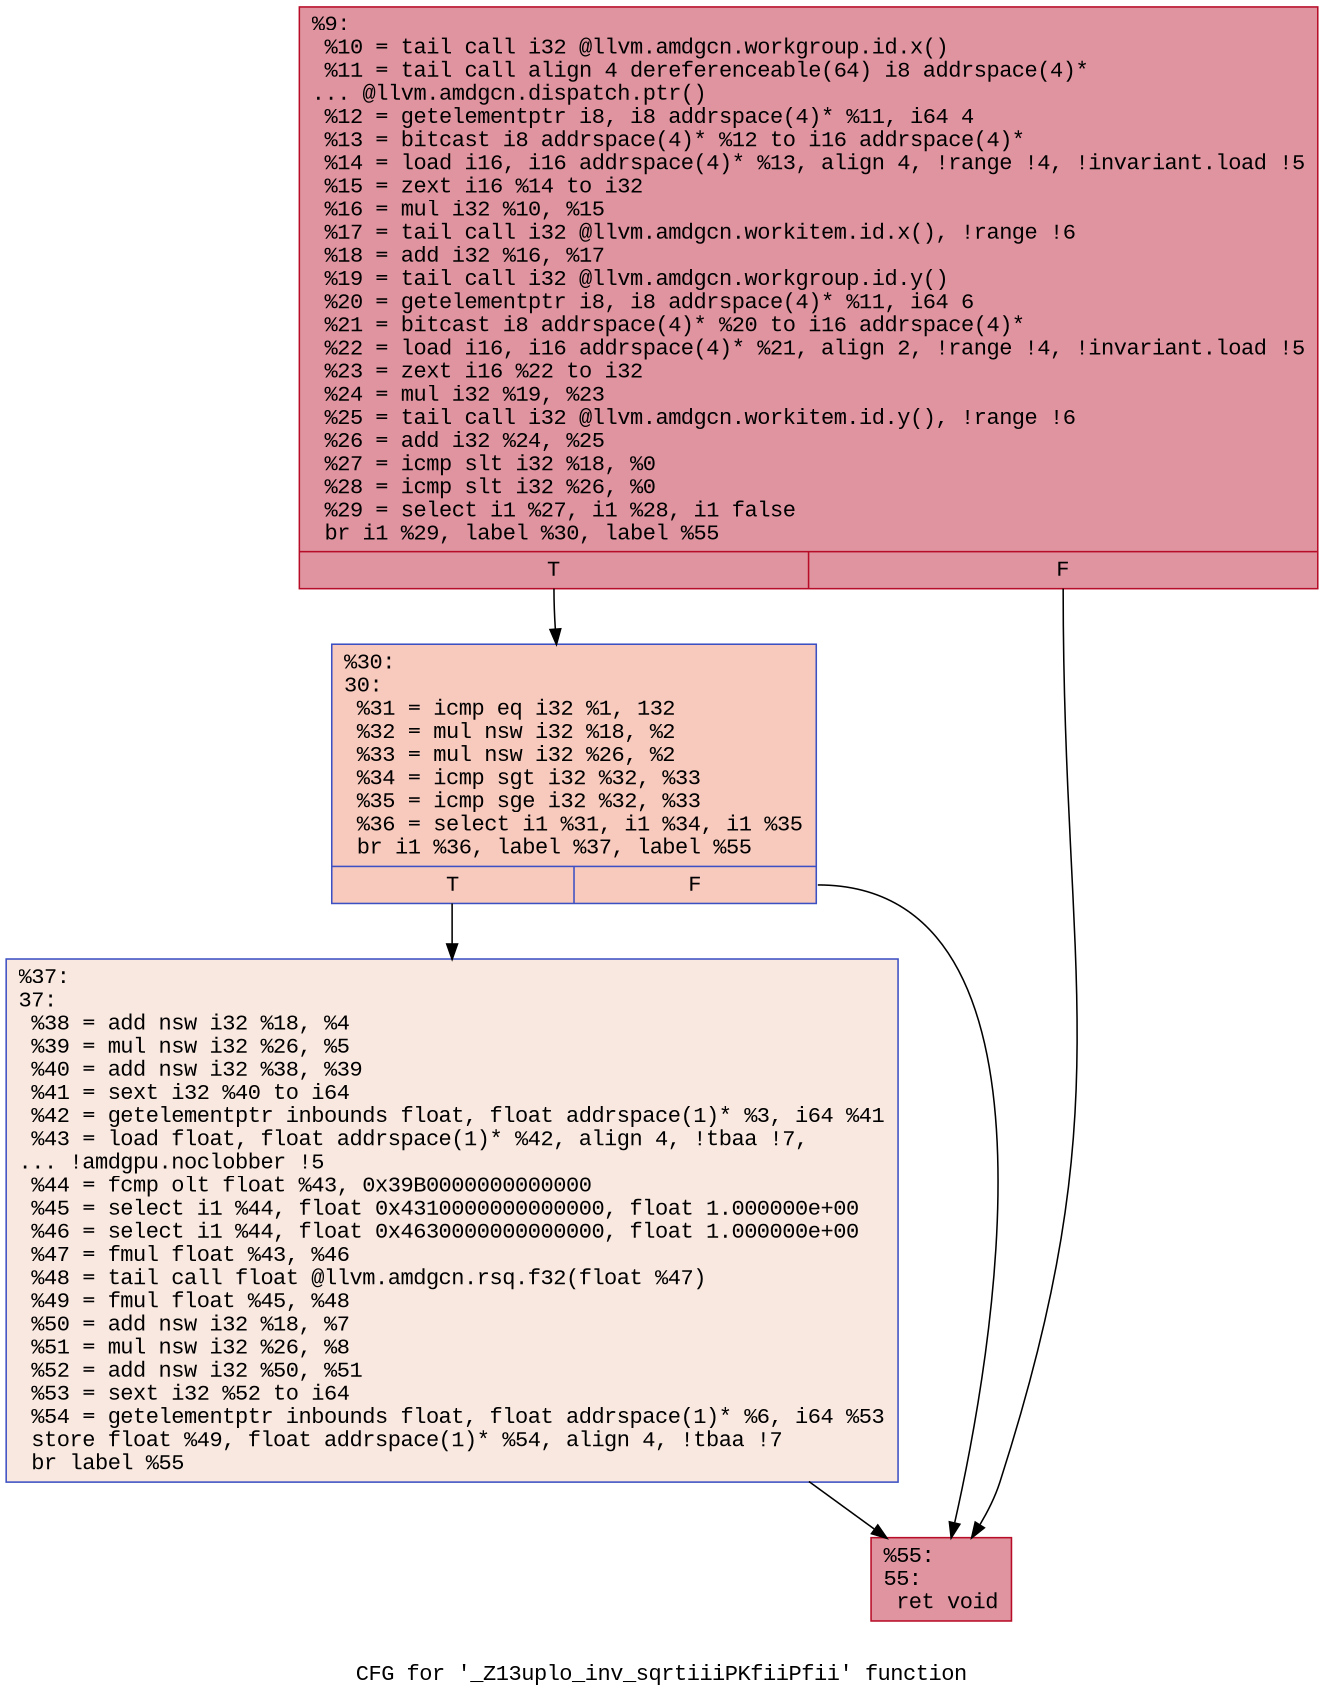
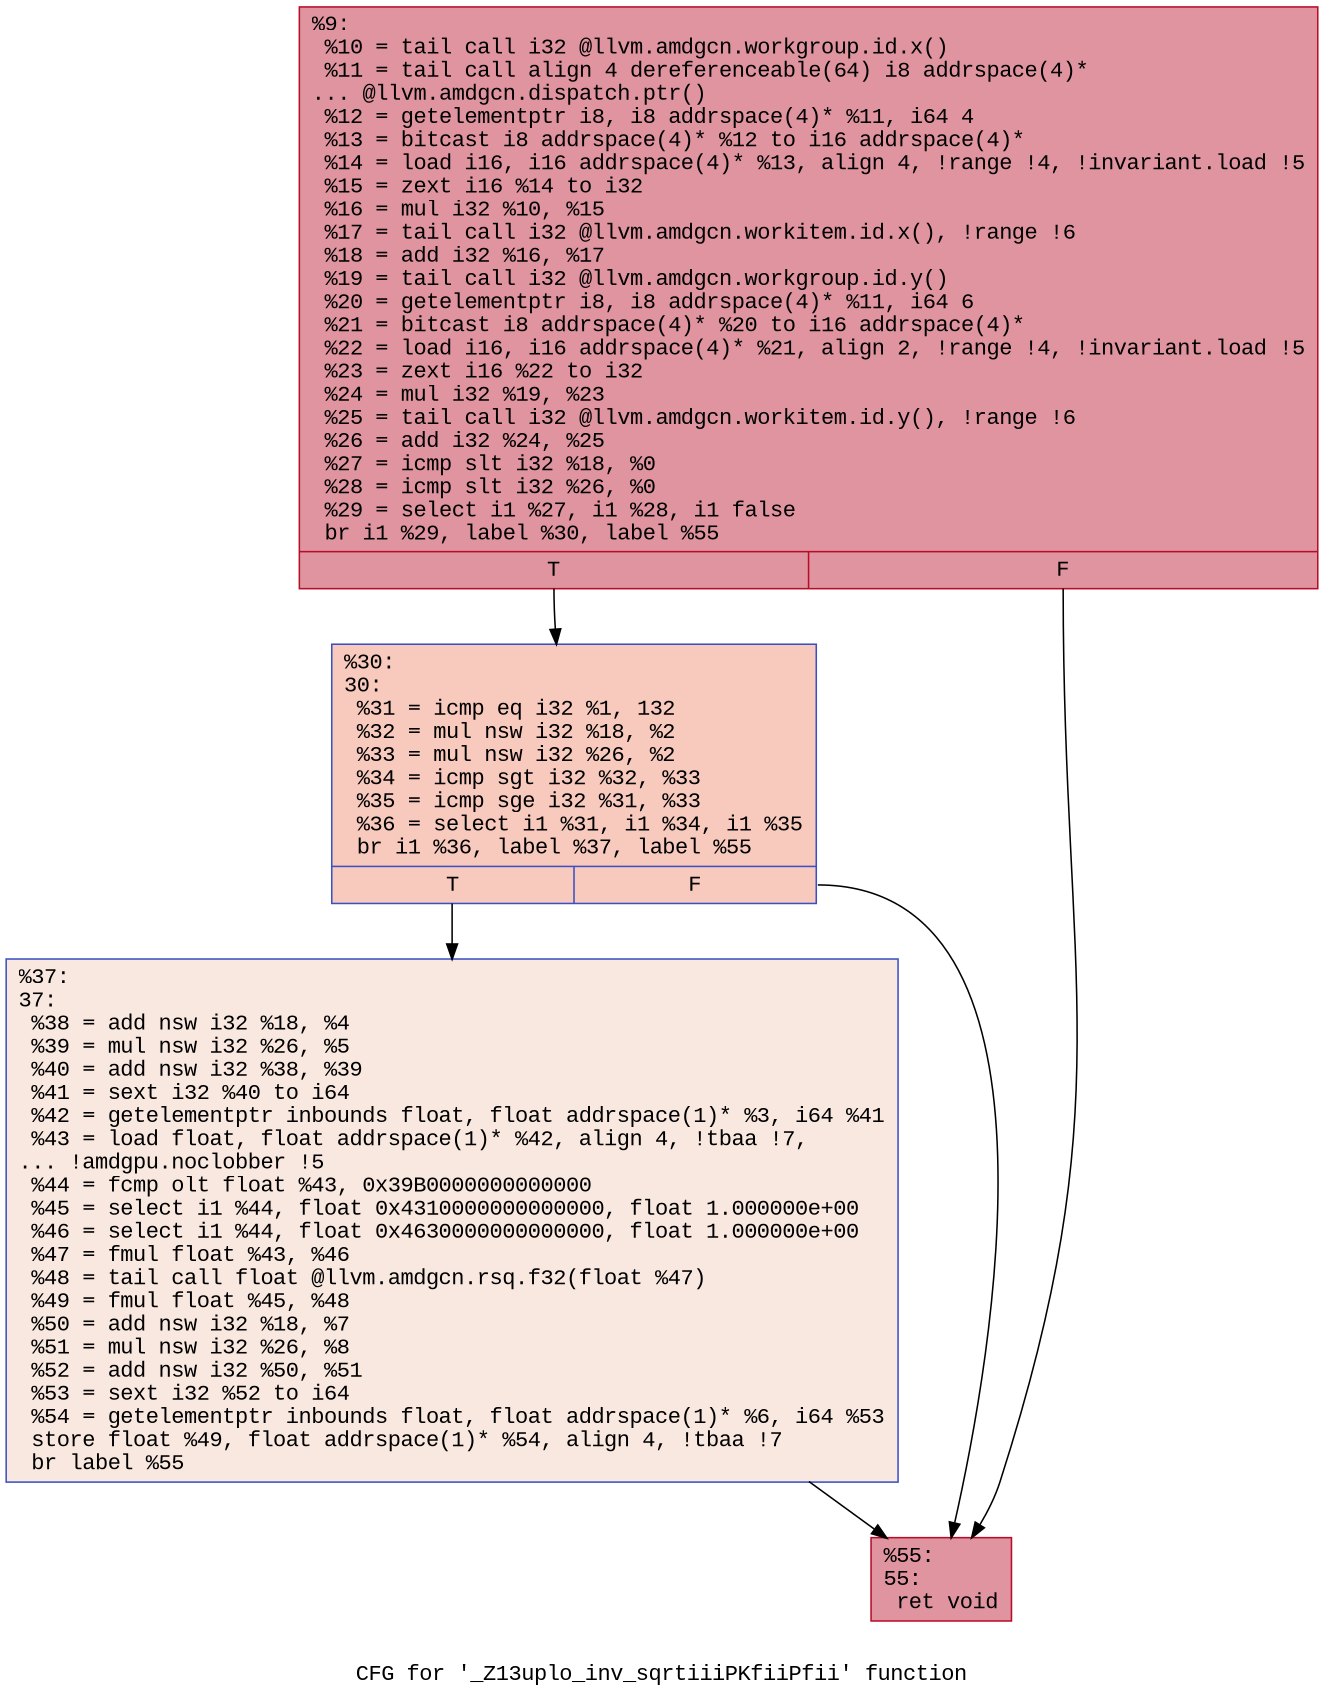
  digraph {
    label="CFG for '_Z13uplo_inv_sqrtiiiPKfiiPfii' function"
    fontname="Liberation Mono"
    node [color="#b70d28ff" fillcolor="#b70d2870" shape=record style=filled fontname="Liberation Mono"]
    edge [tailport=s0 fontname="Liberation Mono"]
    n1 [label="{%9:\l  %10 = tail call i32 @llvm.amdgcn.workgroup.id.x()\l  %11 = tail call align 4 dereferenceable(64) i8 addrspace(4)*\l... @llvm.amdgcn.dispatch.ptr()\l  %12 = getelementptr i8, i8 addrspace(4)* %11, i64 4\l  %13 = bitcast i8 addrspace(4)* %12 to i16 addrspace(4)*\l  %14 = load i16, i16 addrspace(4)* %13, align 4, !range !4, !invariant.load !5\l  %15 = zext i16 %14 to i32\l  %16 = mul i32 %10, %15\l  %17 = tail call i32 @llvm.amdgcn.workitem.id.x(), !range !6\l  %18 = add i32 %16, %17\l  %19 = tail call i32 @llvm.amdgcn.workgroup.id.y()\l  %20 = getelementptr i8, i8 addrspace(4)* %11, i64 6\l  %21 = bitcast i8 addrspace(4)* %20 to i16 addrspace(4)*\l  %22 = load i16, i16 addrspace(4)* %21, align 2, !range !4, !invariant.load !5\l  %23 = zext i16 %22 to i32\l  %24 = mul i32 %19, %23\l  %25 = tail call i32 @llvm.amdgcn.workitem.id.y(), !range !6\l  %26 = add i32 %24, %25\l  %27 = icmp slt i32 %18, %0\l  %28 = icmp slt i32 %26, %0\l  %29 = select i1 %27, i1 %28, i1 false\l  br i1 %29, label %30, label %55\l|{<s0>T|<s1>F}}"]
-   n2 [color="#3d50c3ff" fillcolor="#ef886b70" label="{%30:\l30:                                               \l  %31 = icmp eq i32 %1, 132\l  %32 = mul nsw i32 %18, %2\l  %33 = mul nsw i32 %26, %2\l  %34 = icmp sgt i32 %32, %33\l  %35 = icmp sge i32 %32, %33\l  %36 = select i1 %31, i1 %34, i1 %35\l  br i1 %36, label %37, label %55\l|{<s0>T|<s1>F}}"]
+   n2 [color="#3d50c3ff" fillcolor="#ef886b70" label="{%30:\l30:                                               \l  %31 = icmp eq i32 %1, 132\l  %32 = mul nsw i32 %18, %2\l  %33 = mul nsw i32 %26, %2\l  %34 = icmp sgt i32 %32, %33\l  %35 = icmp sge i32 %31, %33\l  %36 = select i1 %31, i1 %34, i1 %35\l  br i1 %36, label %37, label %55\l|{<s0>T|<s1>F}}"]
    n3 [label="{%55:\l55:                                               \l  ret void\l}"]
    n4 [color="#3d50c3ff" fillcolor="#f1ccb870" label="{%37:\l37:                                               \l  %38 = add nsw i32 %18, %4\l  %39 = mul nsw i32 %26, %5\l  %40 = add nsw i32 %38, %39\l  %41 = sext i32 %40 to i64\l  %42 = getelementptr inbounds float, float addrspace(1)* %3, i64 %41\l  %43 = load float, float addrspace(1)* %42, align 4, !tbaa !7,\l... !amdgpu.noclobber !5\l  %44 = fcmp olt float %43, 0x39B0000000000000\l  %45 = select i1 %44, float 0x4310000000000000, float 1.000000e+00\l  %46 = select i1 %44, float 0x4630000000000000, float 1.000000e+00\l  %47 = fmul float %43, %46\l  %48 = tail call float @llvm.amdgcn.rsq.f32(float %47)\l  %49 = fmul float %45, %48\l  %50 = add nsw i32 %18, %7\l  %51 = mul nsw i32 %26, %8\l  %52 = add nsw i32 %50, %51\l  %53 = sext i32 %52 to i64\l  %54 = getelementptr inbounds float, float addrspace(1)* %6, i64 %53\l  store float %49, float addrspace(1)* %54, align 4, !tbaa !7\l  br label %55\l}"]
    n1 -> n2
    n1 -> n3 [tailport=s1]
    n2 -> n3 [tailport=s1]
    n2 -> n4
    n4 -> n3 [tailport=""]
  }
